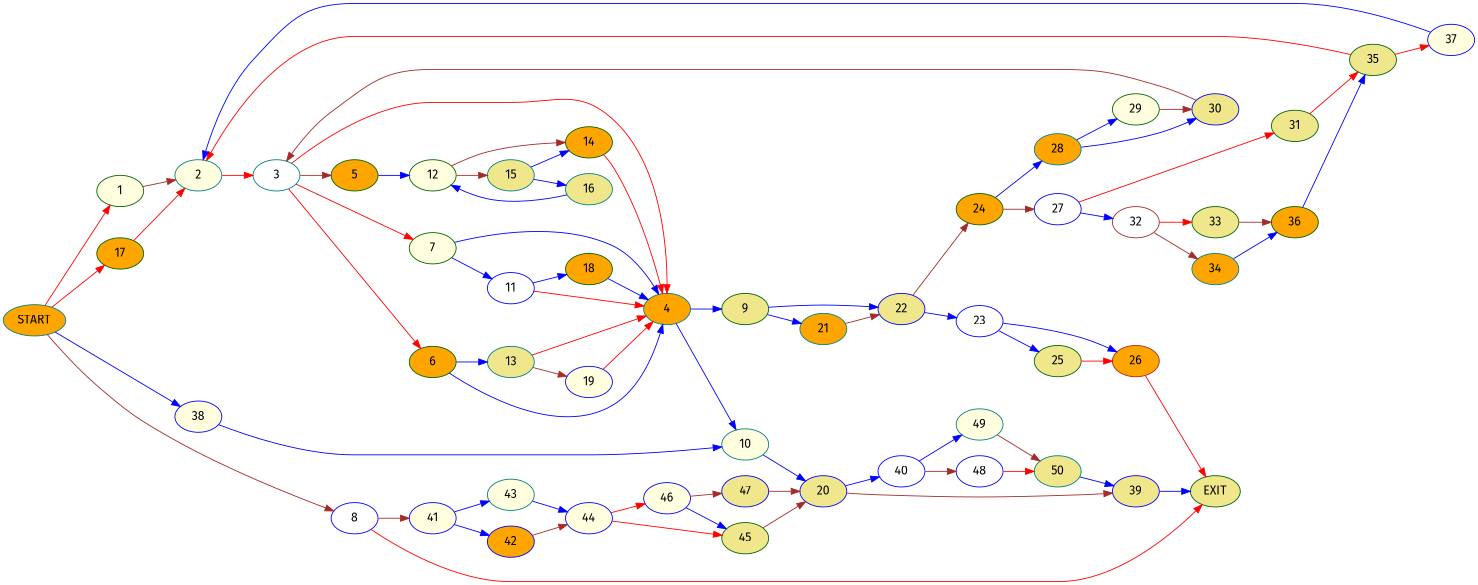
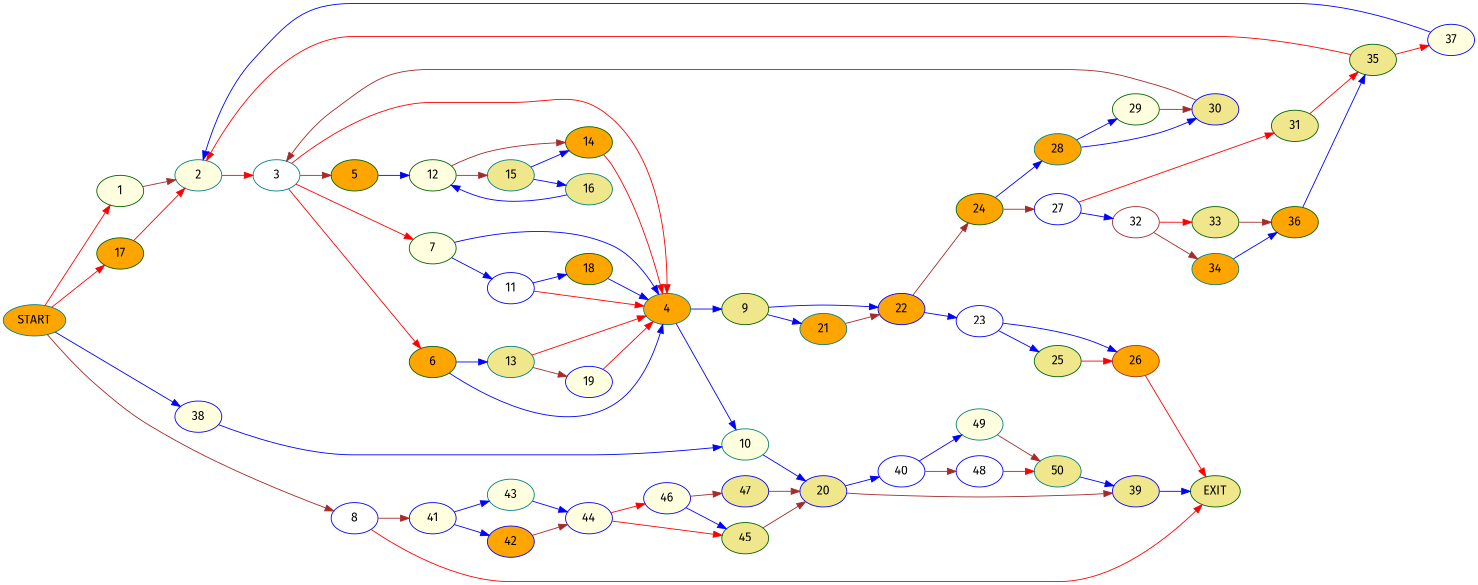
  digraph {
    fontname="Fira Sans"
    rankdir=LR
    node [color=darkgreen fillcolor=khaki fontname="Fira Sans" style=filled]
    edge [color=blue fontname="Fira Sans"]
    n1 [color=teal fillcolor=orange label=START]
    1 [fillcolor=lightyellow]
    8 [color=blue fillcolor=white]
    17 [fillcolor=orange]
    38 [color=blue fillcolor=lightyellow]
    2 [color=teal fillcolor=lightyellow]
    41 [color=blue fillcolor=lightyellow]
    n8 [label=EXIT]
    10 [color=teal fillcolor=lightyellow]
    42 [color=blue fillcolor=orange]
    43 [color=teal fillcolor=lightyellow]
    3 [color=teal fillcolor=white]
    4 [color=teal fillcolor=orange]
    5 [fillcolor=orange]
    6 [fillcolor=orange]
    7 [fillcolor=lightyellow]
    9
    12 [fillcolor=lightyellow]
    13 [color=teal]
    11 [color=blue fillcolor=white]
    21 [color=teal fillcolor=orange]
-   22 [color=blue]
+   22 [color=blue fillcolor=orange]
    20 [color=blue]
    14 [fillcolor=orange]
    15 [color=teal]
    19 [color=blue fillcolor=lightyellow]
    18 [fillcolor=orange]
    23 [color=blue fillcolor=white]
    24 [fillcolor=orange]
    39 [color=blue]
    40 [color=blue fillcolor=white]
    16 [color=teal]
    48 [color=blue fillcolor=white]
    49 [color=teal fillcolor=lightyellow]
    25
    26 [color=brown fillcolor=orange]
    27 [color=blue fillcolor=white]
    28 [color=teal fillcolor=orange]
    31
    32 [color=brown fillcolor=white]
    29 [fillcolor=lightyellow]
    30 [color=blue]
    35
    33
    34 [color=teal fillcolor=orange]
    37 [color=blue fillcolor=lightyellow]
    36 [fillcolor=orange]
    50 [color=teal]
    44 [color=blue fillcolor=lightyellow]
    45
    46 [color=blue fillcolor=lightyellow]
    47 [color=blue]
    n1 -> 1 [color=red]
    n1 -> 8 [color=brown]
    n1 -> 17 [color=red]
    n1 -> 38
    1 -> 2 [color=brown]
    8 -> 41 [color=brown]
    8 -> n8 [color=red]
    17 -> 2 [color=red]
    38 -> 10
    2 -> 3 [color=red]
    41 -> 42
    41 -> 43
    10 -> 20
    42 -> 44 [color=brown]
    43 -> 44
    3 -> 4 [color=red]
    3 -> 5 [color=brown]
    3 -> 6 [color=red]
    3 -> 7 [color=red]
    4 -> 10
    4 -> 9
    5 -> 12
    6 -> 4
    6 -> 13
    7 -> 4
    7 -> 11
    9 -> 21
    9 -> 22
    12 -> 14 [color=brown]
    12 -> 15 [color=brown]
    13 -> 4 [color=red]
    13 -> 19 [color=brown]
    11 -> 4 [color=red]
    11 -> 18
    21 -> 22 [color=brown]
    22 -> 23
    22 -> 24 [color=brown]
    20 -> 39 [color=brown]
    20 -> 40
    14 -> 4 [color=red]
    15 -> 14
    15 -> 16
    19 -> 4 [color=red]
    18 -> 4
    23 -> 25
    23 -> 26
    24 -> 27 [color=brown]
    24 -> 28
    39 -> n8
    40 -> 48 [color=brown]
    40 -> 49
    16 -> 12
    48 -> 50 [color=red]
    49 -> 50 [color=brown]
    25 -> 26 [color=red]
    26 -> n8 [color=red]
    27 -> 31 [color=red]
    27 -> 32
    28 -> 29
    28 -> 30
    31 -> 35 [color=red]
    32 -> 33 [color=red]
    32 -> 34 [color=brown]
    29 -> 30 [color=brown]
    30 -> 3 [color=brown]
    35 -> 2 [color=red]
    35 -> 37 [color=red]
    33 -> 36 [color=brown]
    34 -> 36
    37 -> 2
    36 -> 35
    50 -> 39
    44 -> 45 [color=red]
    44 -> 46 [color=red]
    45 -> 20 [color=brown]
    46 -> 45
    46 -> 47 [color=brown]
    47 -> 20 [color=brown]
  }
